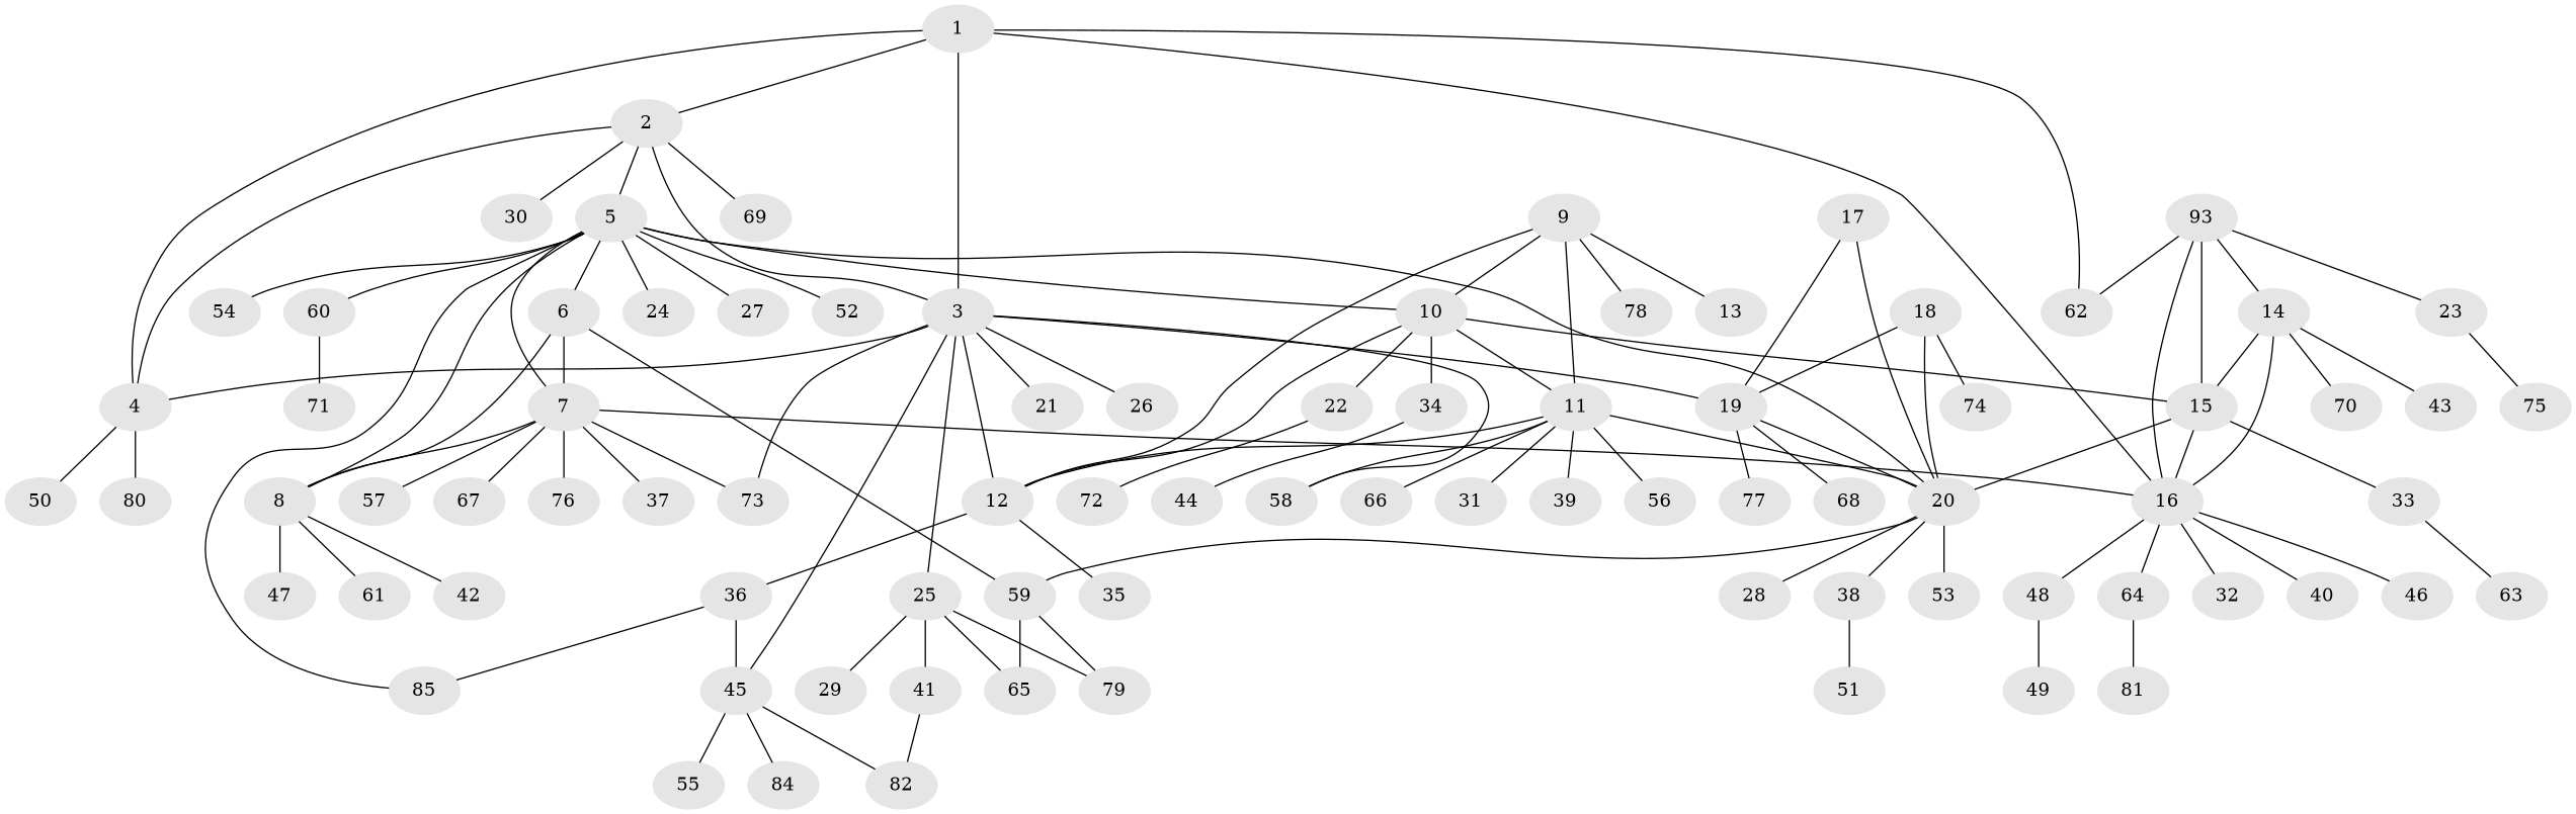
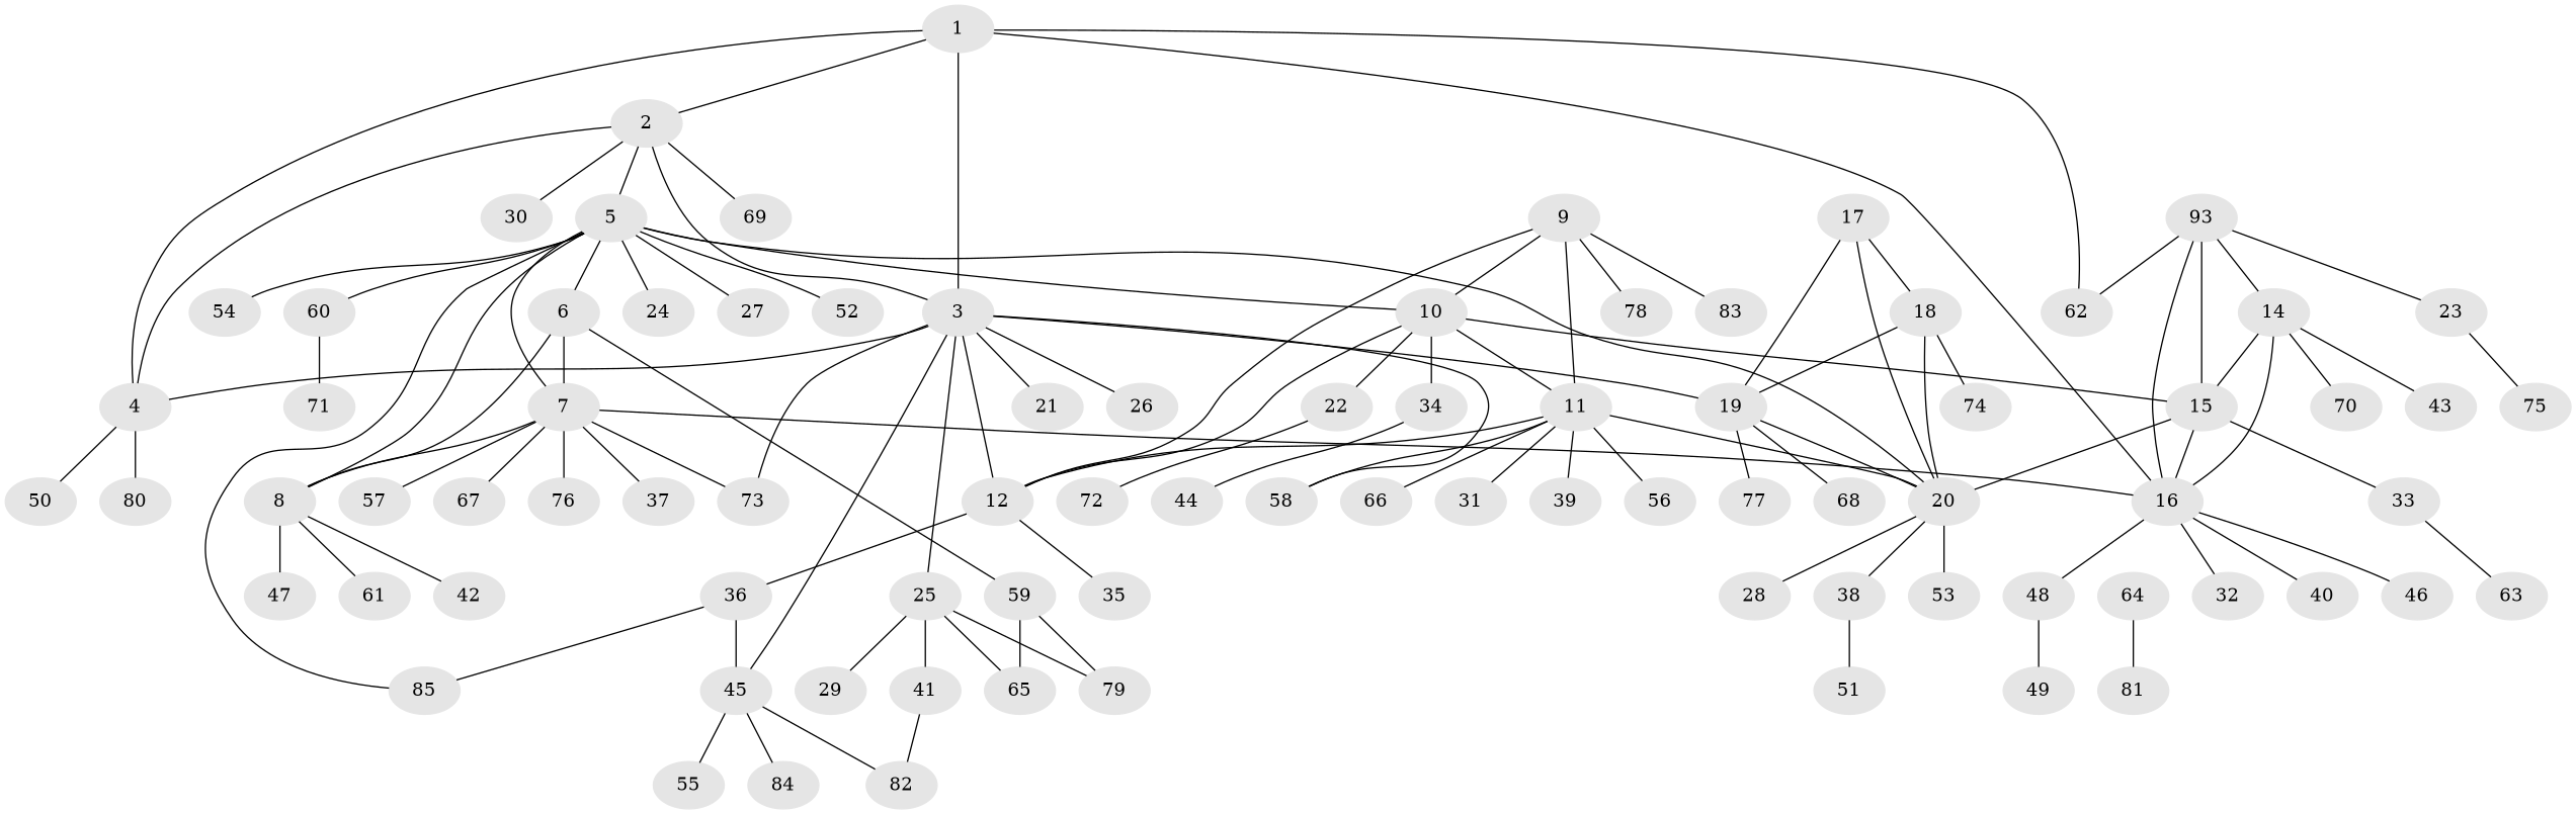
  graph {
    node [color=gray90 style=filled]
    1
    2
    3
    4
    16
    62
    5
    30
    69
    12
    19
    21
    25
    26
    45
    58
    73
    50
    80
    32
    40
    46
    48
    64
    6
    7
    8
    10
    20
    24
    27
    52
    54
    60
    85
    35
    36
    68
    77
    29
    41
    65
    79
    82
    55
    84
    59
    37
    57
    67
    76
    42
    47
    61
    11
    15
    22
    34
    28
    38
    53
    71
    9
    78
-   83 [label=13]
+   83
    31
    39
    56
    66
    33
    72
    44
    n73 [label=93]
    14
    23
    43
    70
    75
    63
    49
    81
    17
    18
    74
    51
    1 -- 2
    1 -- 3
    1 -- 4
    1 -- 16
    1 -- 62
    2 -- 3
    2 -- 4
    2 -- 5
    2 -- 30
    2 -- 69
    3 -- 4
    3 -- 12
    3 -- 19
    3 -- 21
    3 -- 25
    3 -- 26
    3 -- 45
    3 -- 58
    3 -- 73
    4 -- 50
    4 -- 80
    16 -- 32
    16 -- 40
    16 -- 46
    16 -- 48
-   16 -- 64
    5 -- 6
    5 -- 7
    5 -- 8
    5 -- 10
    5 -- 20
    5 -- 24
    5 -- 27
    5 -- 52
    5 -- 54
    5 -- 60
    5 -- 85
    12 -- 35
    12 -- 36
    19 -- 20
    19 -- 68
    19 -- 77
    25 -- 29
    25 -- 41
    25 -- 65
    25 -- 79
    45 -- 82
    45 -- 55
    45 -- 84
    48 -- 49
    64 -- 81
    6 -- 7
    6 -- 8
    6 -- 59
    7 -- 16
    7 -- 73
    7 -- 8
    7 -- 37
    7 -- 57
    7 -- 67
    7 -- 76
    8 -- 42
    8 -- 47
    8 -- 61
    10 -- 12
    10 -- 11
    10 -- 15
    10 -- 22
    10 -- 34
-   20 -- 59
    20 -- 28
    20 -- 38
    20 -- 53
    60 -- 71
    36 -- 45
    36 -- 85
    41 -- 82
    59 -- 65
    59 -- 79
    11 -- 12
    11 -- 58
    11 -- 20
    11 -- 31
    11 -- 39
    11 -- 56
    11 -- 66
    15 -- 16
    15 -- 20
    15 -- 33
    22 -- 72
    34 -- 44
    38 -- 51
    9 -- 12
    9 -- 10
    9 -- 11
    9 -- 78
    9 -- 83
    33 -- 63
    n73 -- 16
    n73 -- 62
    n73 -- 15
    n73 -- 14
    n73 -- 23
    14 -- 16
    14 -- 15
    14 -- 43
    14 -- 70
    23 -- 75
    17 -- 19
    17 -- 20
+   17 -- 18
    18 -- 19
    18 -- 20
    18 -- 74
  }
